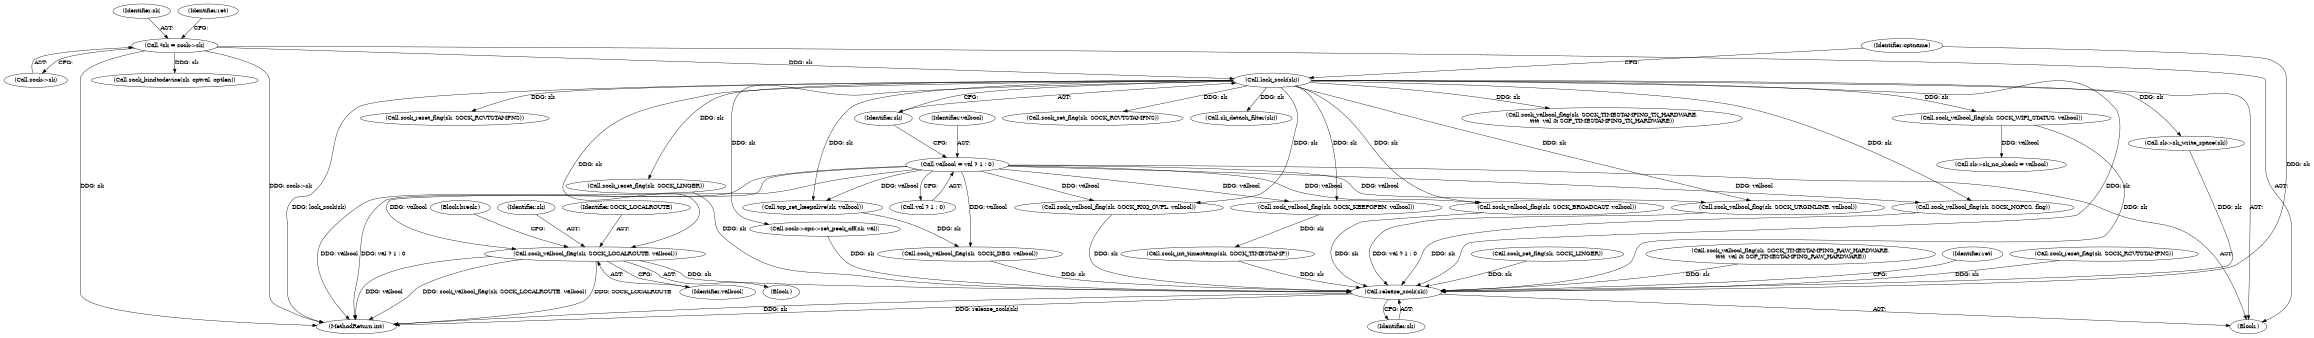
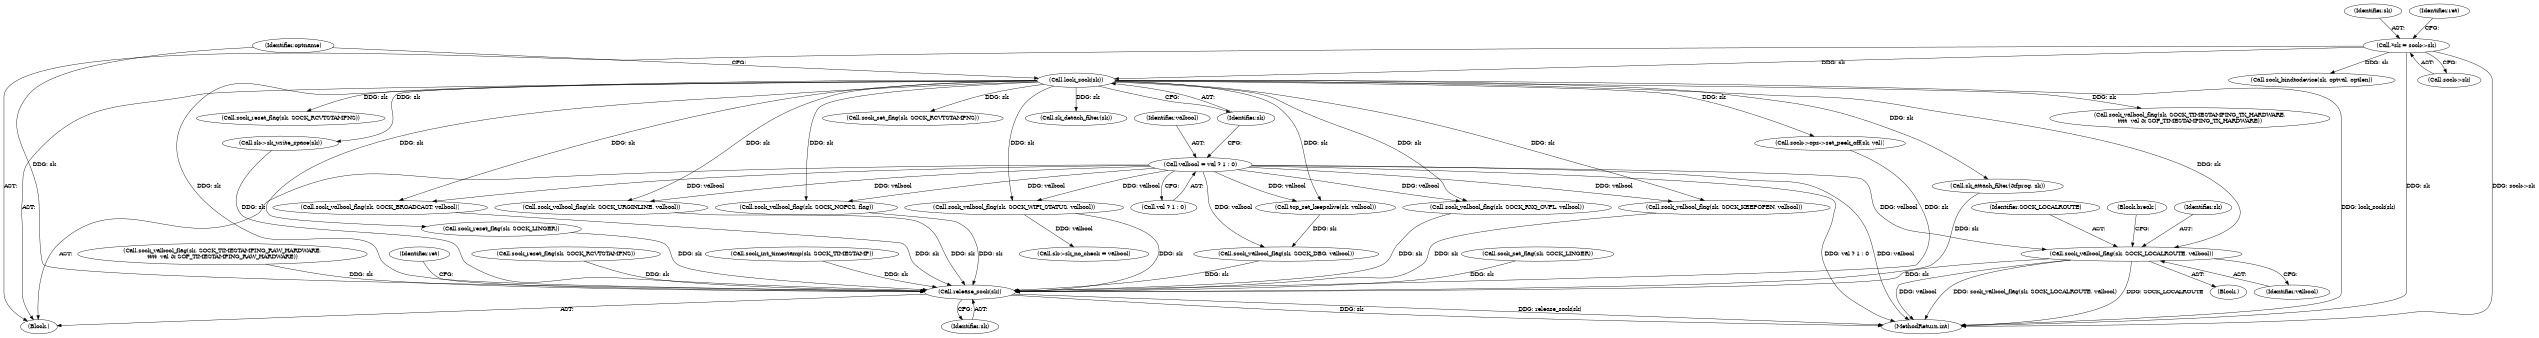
  digraph {
    n1 [label="(Call,sock_valbool_flag(sk, SOCK_LOCALROUTE, valbool))"]
    n2 [label="(Call,release_sock(sk))"]
    n3 [label="(Block,)"]
    n4 [label="(MethodReturn,int)"]
    n5 [label="(Identifier,valbool)"]
    n6 [label="(Block,)"]
    n7 [label="(Identifier,sk)"]
    n8 [label="(Call,lock_sock(sk))"]
    n9 [label="(Call,sock_valbool_flag(sk, SOCK_WIFI_STATUS, valbool))"]
    n10 [label="(Call,sock_valbool_flag(sk, SOCK_TIMESTAMPING_TX_HARDWARE,\n\t\t\t\t  val & SOF_TIMESTAMPING_TX_HARDWARE))"]
    n11 [label="(Call,sk->sk_write_space(sk))"]
+   n12 [label="(Call,sk_attach_filter(&fprog, sk))"]
    n13 [label="(Call,sock_valbool_flag(sk, SOCK_NOFCS, flag))"]
    n14 [label="(Call,sock_valbool_flag(sk, SOCK_RXQ_OVFL, valbool))"]
    n15 [label="(Call,sock_reset_flag(sk, SOCK_RCVTSTAMPNS))"]
    n16 [label="(Call,sock_reset_flag(sk, SOCK_LINGER))"]
    n17 [label="(Call,sock_valbool_flag(sk, SOCK_KEEPOPEN, valbool))"]
    n18 [label="(Call,sock_valbool_flag(sk, SOCK_BROADCAST, valbool))"]
    n19 [label="(Identifier,sk)"]
    n20 [label="(Call,tcp_set_keepalive(sk, valbool))"]
    n21 [label="(Call,sock_set_flag(sk, SOCK_RCVTSTAMPNS))"]
    n22 [label="(Call,sk_detach_filter(sk))"]
    n23 [label="(Call,sock_valbool_flag(sk, SOCK_URGINLINE, valbool))"]
    n24 [label="(Call,sock->ops->set_peek_off(sk, val))"]
    n25 [label="(Call,sock_set_flag(sk, SOCK_LINGER))"]
    n26 [label="(Call,sock_valbool_flag(sk, SOCK_DBG, valbool))"]
    n27 [label="(Call,sk->sk_no_check = valbool)"]
    n28 [label="(Call,valbool = val ? 1 : 0)"]
    n29 [label="(Call,*sk = sock->sk)"]
    n30 [label="(Call,sock->sk)"]
    n31 [label="(Call,sock_bindtodevice(sk, optval, optlen))"]
    n32 [label="(Call,val ? 1 : 0)"]
    n33 [label="(Identifier,optname)"]
    n34 [label="(Block,break;)"]
    n35 [label="(Identifier,sk)"]
    n36 [label="(Call,sock_valbool_flag(sk, SOCK_TIMESTAMPING_RAW_HARDWARE,\n\t\t\t\t  val & SOF_TIMESTAMPING_RAW_HARDWARE))"]
    n37 [label="(Identifier,ret)"]
    n38 [label="(Identifier,valbool)"]
    n39 [label="(Call,sock_reset_flag(sk, SOCK_RCVTSTAMPNS))"]
    n40 [label="(Identifier,sk)"]
    n41 [label="(Identifier,ret)"]
    n42 [label="(Identifier,SOCK_LOCALROUTE)"]
    n43 [label="(Call,sock_int_timestamp(sk, SOCK_TIMESTAMP))"]
    n1 -> n2 [label="DDG: sk"]
    n1 -> n3 [label="AST: "]
    n1 -> n4 [label="DDG: sock_valbool_flag(sk, SOCK_LOCALROUTE, valbool)"]
    n1 -> n4 [label="DDG: SOCK_LOCALROUTE"]
    n1 -> n4 [label="DDG: valbool"]
    n1 -> n5 [label="CFG: "]
    n2 -> n4 [label="DDG: release_sock(sk)"]
    n2 -> n4 [label="DDG: sk"]
    n2 -> n6 [label="AST: "]
    n2 -> n7 [label="CFG: "]
    n5 -> n1 [label="AST: "]
    n7 -> n2 [label="AST: "]
    n8 -> n1 [label="DDG: sk"]
    n8 -> n2 [label="DDG: sk"]
    n8 -> n4 [label="DDG: lock_sock(sk)"]
    n8 -> n6 [label="AST: "]
    n8 -> n9 [label="DDG: sk"]
    n8 -> n10 [label="DDG: sk"]
    n8 -> n11 [label="DDG: sk"]
+   n8 -> n12 [label="DDG: sk"]
    n8 -> n13 [label="DDG: sk"]
    n8 -> n14 [label="DDG: sk"]
    n8 -> n15 [label="DDG: sk"]
    n8 -> n16 [label="DDG: sk"]
    n8 -> n17 [label="DDG: sk"]
    n8 -> n18 [label="DDG: sk"]
    n8 -> n19 [label="CFG: "]
    n8 -> n20 [label="DDG: sk"]
    n8 -> n21 [label="DDG: sk"]
    n8 -> n22 [label="DDG: sk"]
    n8 -> n23 [label="DDG: sk"]
    n8 -> n24 [label="DDG: sk"]
    n9 -> n2 [label="DDG: sk"]
    n9 -> n27 [label="DDG: valbool"]
    n11 -> n2 [label="DDG: sk"]
+   n12 -> n2 [label="DDG: sk"]
    n13 -> n2 [label="DDG: sk"]
    n14 -> n2 [label="DDG: sk"]
    n16 -> n2 [label="DDG: sk"]
-   n17 -> n43 [label="DDG: sk"]
+   n17 -> n2 [label="DDG: sk"]
    n18 -> n2 [label="DDG: sk"]
    n19 -> n8 [label="AST: "]
    n19 -> n28 [label="CFG: "]
    n20 -> n26 [label="DDG: sk"]
-   n23 -> n2 [label="DDG: val ? 1 : 0"]
+   n23 -> n2 [label="DDG: sk"]
    n24 -> n2 [label="DDG: sk"]
    n25 -> n2 [label="DDG: sk"]
    n26 -> n2 [label="DDG: sk"]
    n28 -> n1 [label="DDG: valbool"]
    n28 -> n4 [label="DDG: val ? 1 : 0"]
    n28 -> n4 [label="DDG: valbool"]
    n28 -> n6 [label="AST: "]
+   n28 -> n9 [label="DDG: valbool"]
    n28 -> n13 [label="DDG: valbool"]
    n28 -> n14 [label="DDG: valbool"]
    n28 -> n17 [label="DDG: valbool"]
    n28 -> n18 [label="DDG: valbool"]
    n28 -> n20 [label="DDG: valbool"]
    n28 -> n23 [label="DDG: valbool"]
    n28 -> n26 [label="DDG: valbool"]
    n28 -> n32 [label="CFG: "]
    n29 -> n4 [label="DDG: sock->sk"]
    n29 -> n4 [label="DDG: sk"]
    n29 -> n6 [label="AST: "]
    n29 -> n8 [label="DDG: sk"]
    n29 -> n30 [label="CFG: "]
    n29 -> n31 [label="DDG: sk"]
    n30 -> n29 [label="AST: "]
    n32 -> n28 [label="AST: "]
    n33 -> n2 [label="DDG: sk"]
    n33 -> n8 [label="CFG: "]
    n34 -> n1 [label="CFG: "]
    n35 -> n29 [label="AST: "]
    n36 -> n2 [label="DDG: sk"]
    n37 -> n2 [label="CFG: "]
    n38 -> n28 [label="AST: "]
    n39 -> n2 [label="DDG: sk"]
    n40 -> n1 [label="AST: "]
    n41 -> n29 [label="CFG: "]
    n42 -> n1 [label="AST: "]
    n43 -> n2 [label="DDG: sk"]
  }
